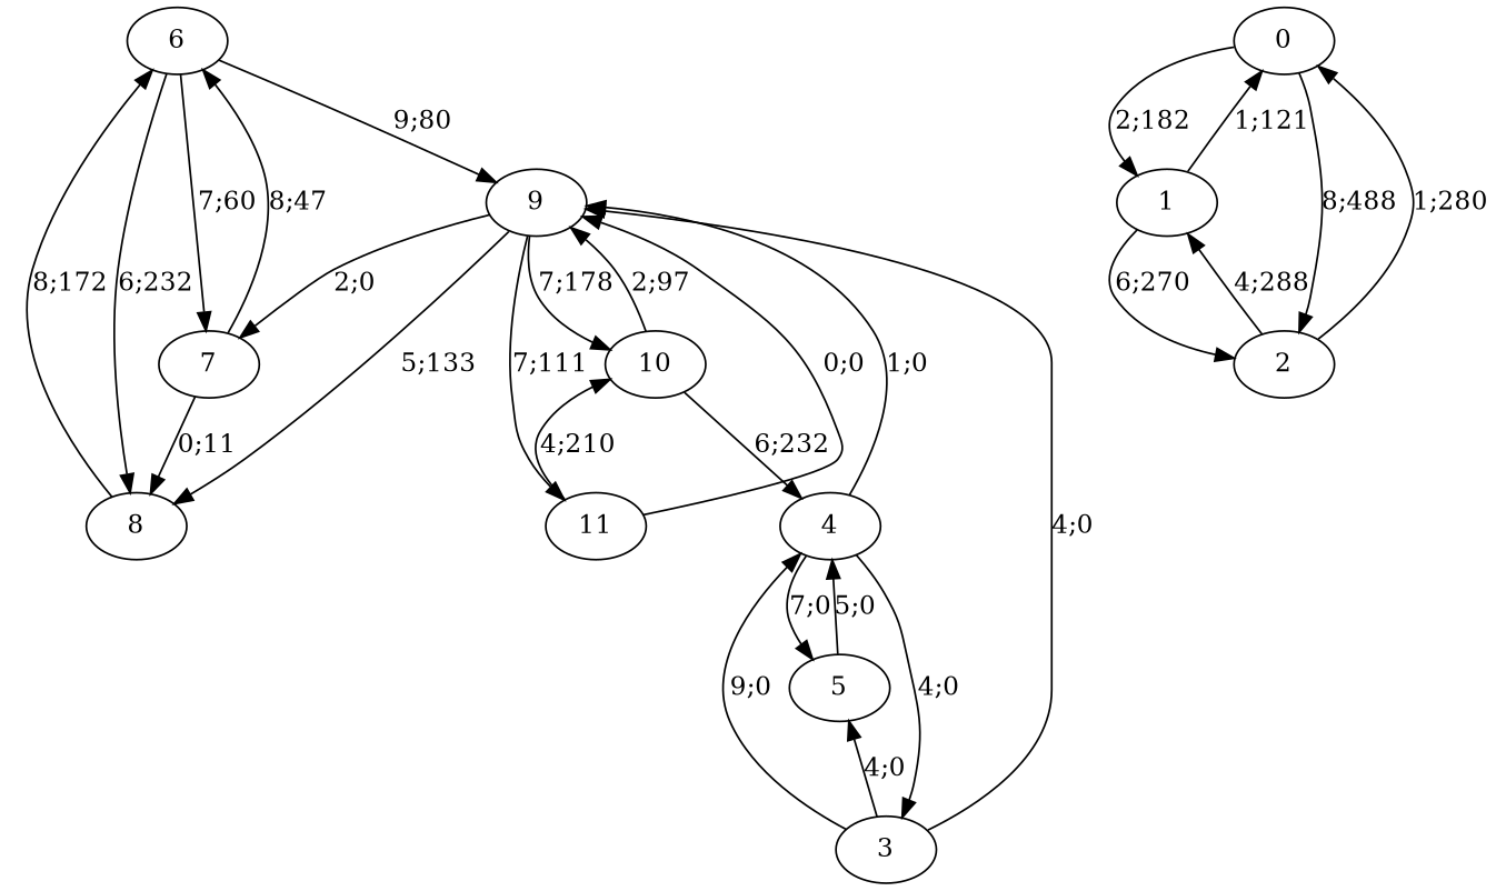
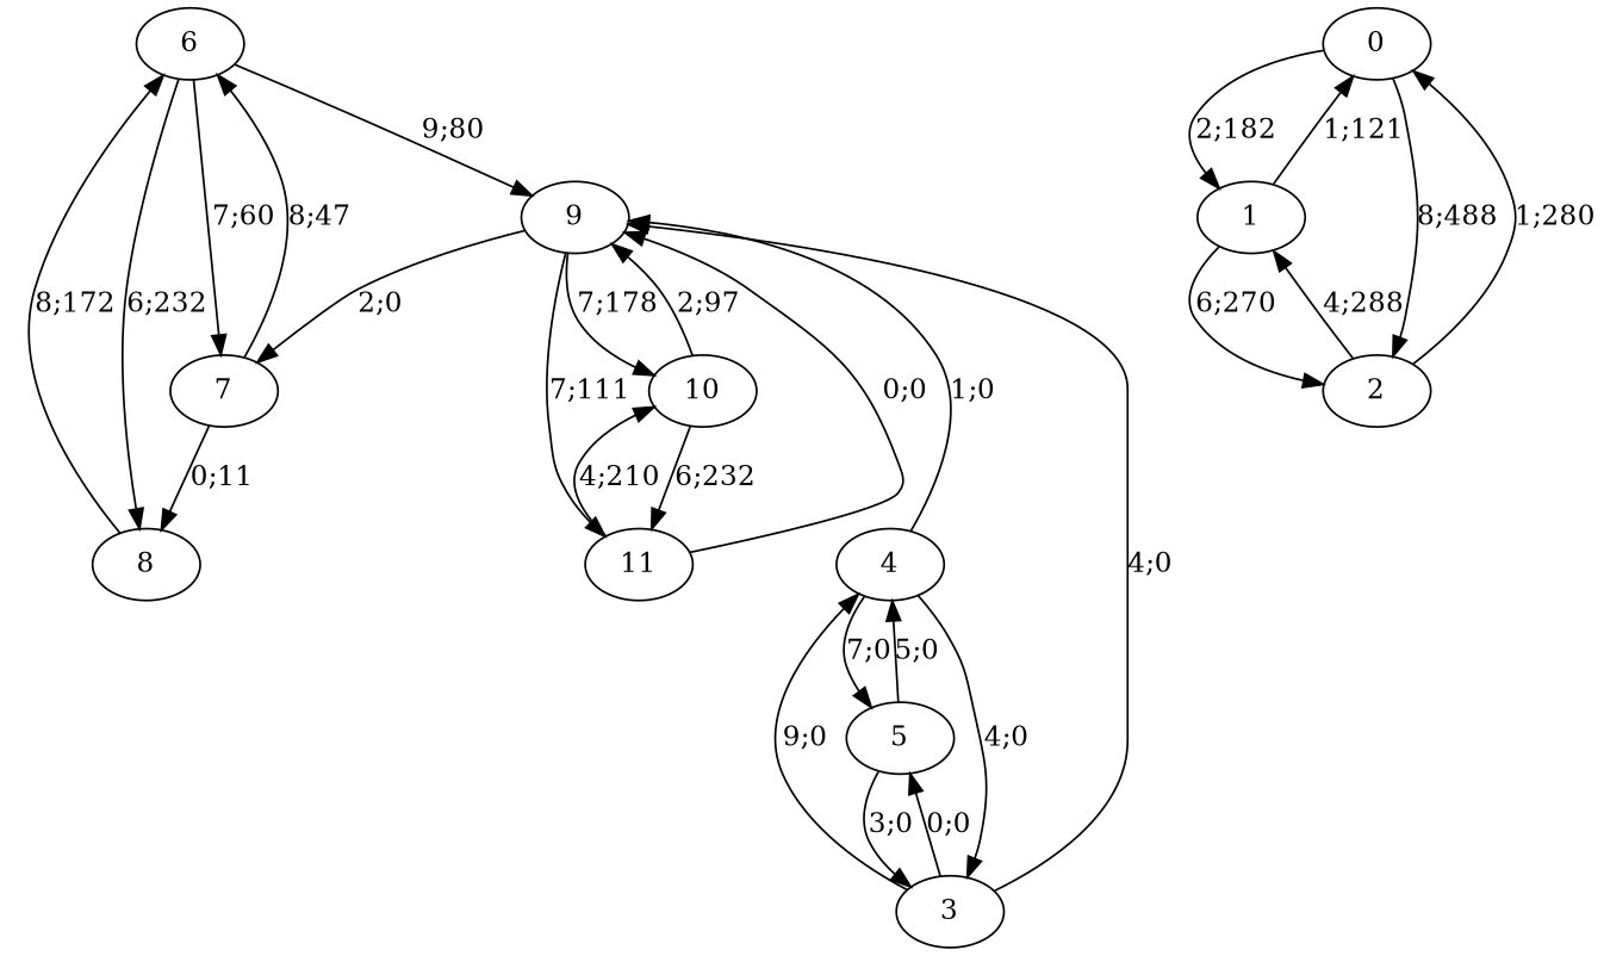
  digraph {
    edge [color=black]
    6
    9
    7
    8
    10
    11
    3
    4
    5
    0
    1
    2
    6 -> 9 [label="9;80"]
    6 -> 7 [label="7;60"]
    6 -> 8 [label="6;232"]
    9 -> 7 [label="2;0"]
-   9 -> 8 [label="5;133"]
    9 -> 10 [label="7;178"]
    9 -> 11 [label="7;111"]
    7 -> 6 [label="8;47"]
    7 -> 8 [label="0;11"]
    8 -> 6 [label="8;172"]
    10 -> 9 [label="2;97"]
-   10 -> 4 [label="6;232"]
+   10 -> 11 [label="6;232"]
    11 -> 9 [label="0;0"]
    11 -> 10 [label="4;210"]
    3 -> 9 [label="4;0"]
    3 -> 4 [label="9;0"]
-   3 -> 5 [label="4;0"]
+   3 -> 5 [label="0;0"]
    4 -> 9 [label="1;0"]
    4 -> 3 [label="4;0"]
    4 -> 5 [label="7;0"]
+   5 -> 3 [label="3;0"]
    5 -> 4 [label="5;0"]
    0 -> 1 [label="2;182"]
    0 -> 2 [label="8;488"]
    1 -> 0 [label="1;121"]
    1 -> 2 [label="6;270"]
    2 -> 0 [label="1;280"]
    2 -> 1 [label="4;288"]
  }
